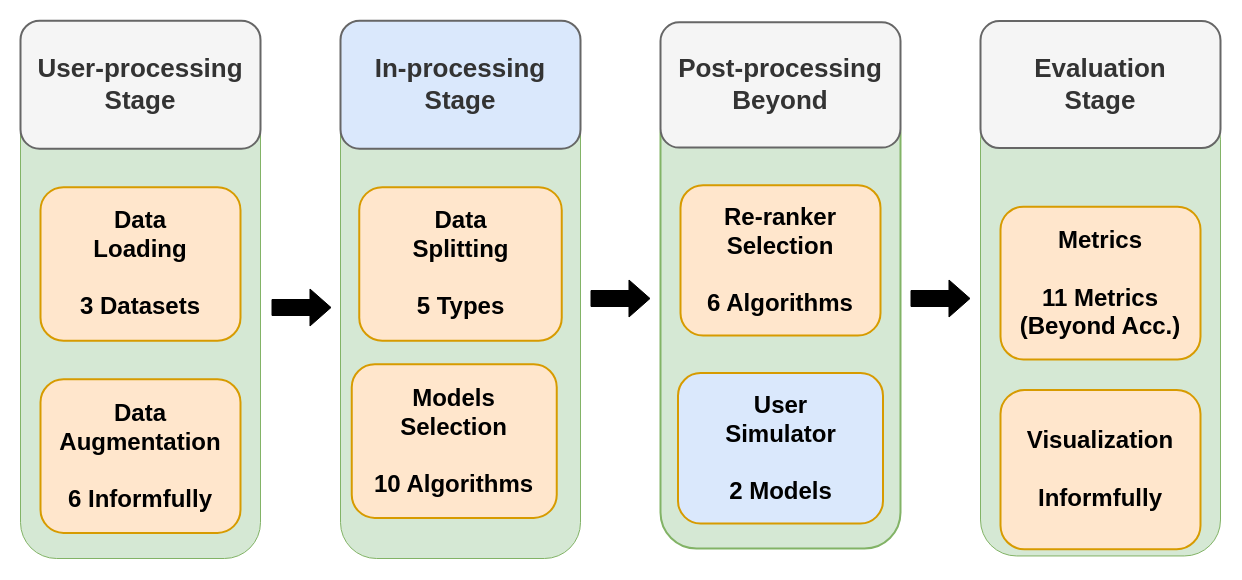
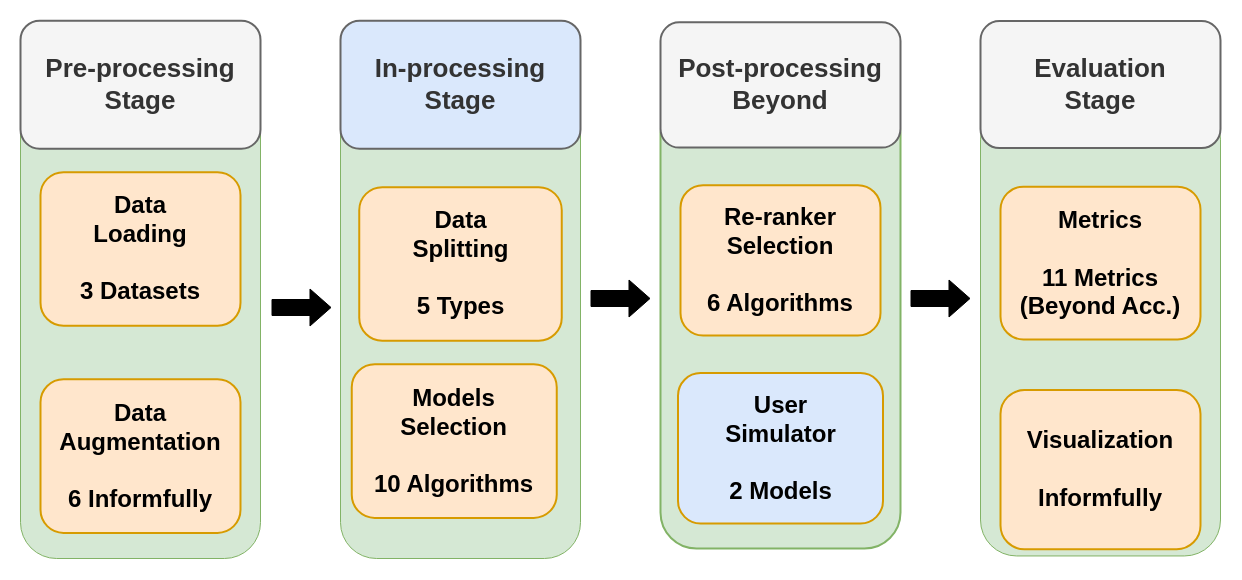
  <mxCell id="0" />
  <mxCell id="1" parent="0" />
  <mxCell id="2" value="" style="group;strokeWidth=2;" parent="1" vertex="1" connectable="0"><mxGeometry x="340" y="97" width="240" height="461" as="geometry" /></mxCell>
  <mxCell id="3" value="" style="rounded=1;whiteSpace=wrap;html=1;fillColor=#d5e8d4;strokeColor=#82b366;" parent="2" vertex="1"><mxGeometry width="240" height="461.0" as="geometry" /></mxCell>
  <mxCell id="4" value="&lt;b&gt;&lt;font style=&quot;font-size: 26px;&quot;&gt;In-processing&lt;br&gt;Stage&lt;/font&gt;&lt;/b&gt;" style="rounded=1;whiteSpace=wrap;html=1;fillColor=#dae8fc;strokeColor=#666666;fontColor=#333333;strokeWidth=2;" parent="2" vertex="1"><mxGeometry y="-76.833" width="240" height="128.056" as="geometry" /></mxCell>
  <mxCell id="5" value="&lt;b&gt;&lt;font style=&quot;font-size: 24px;&quot;&gt;Data &lt;br&gt;Splitting&lt;/font&gt;&lt;/b&gt;&lt;div&gt;&lt;b&gt;&lt;font style=&quot;font-size: 24px;&quot;&gt;&lt;br&gt;5 Types&lt;/font&gt;&lt;/b&gt;&lt;/div&gt;" style="rounded=1;whiteSpace=wrap;html=1;fillColor=#ffe6cc;strokeColor=#d79b00;strokeWidth=2;" parent="2" vertex="1"><mxGeometry x="18.75" y="89.639" width="202.5" height="153.667" as="geometry" /></mxCell>
  <mxCell id="6" value="&lt;b&gt;&lt;font&gt;&lt;font style=&quot;font-size: 24px;&quot;&gt;Models&lt;br&gt;Selection&lt;/font&gt;&lt;/font&gt;&lt;/b&gt;&lt;div&gt;&lt;b&gt;&lt;font&gt;&lt;font style=&quot;font-size: 24px;&quot;&gt;&lt;br&gt;10 Algorithms&lt;/font&gt;&lt;/font&gt;&lt;/b&gt;&lt;/div&gt;" style="rounded=1;whiteSpace=wrap;html=1;fillColor=#ffe6cc;strokeColor=#d79b00;strokeWidth=2;" parent="2" vertex="1"><mxGeometry x="11.25" y="266.722" width="205" height="153.667" as="geometry" /></mxCell>
  <mxCell id="7" value="" style="group" vertex="1" connectable="0" parent="1"><mxGeometry x="271" y="298" width="699" height="9" as="geometry" /></mxCell>
  <mxCell id="8" value="" style="shape=flexArrow;endArrow=classic;html=1;rounded=0;width=16;endSize=6.67;fillColor=#000000;" edge="1" parent="7"><mxGeometry width="50" height="50" relative="1" as="geometry"><mxPoint y="9" as="sourcePoint" /><mxPoint x="60" y="9" as="targetPoint" /></mxGeometry></mxCell>
  <mxCell id="9" value="" style="shape=flexArrow;endArrow=classic;html=1;rounded=0;width=16;endSize=6.67;fillColor=#000000;" edge="1" parent="7"><mxGeometry width="50" height="50" relative="1" as="geometry"><mxPoint x="319" as="sourcePoint" /><mxPoint x="379" as="targetPoint" /></mxGeometry></mxCell>
  <mxCell id="10" value="" style="shape=flexArrow;endArrow=classic;html=1;rounded=0;width=16;endSize=6.67;fillColor=#000000;" edge="1" parent="7"><mxGeometry width="50" height="50" relative="1" as="geometry"><mxPoint x="639" as="sourcePoint" /><mxPoint x="699" as="targetPoint" /></mxGeometry></mxCell>
  <mxCell id="11" value="" style="group" vertex="1" connectable="0" parent="1"><mxGeometry x="20" y="97" width="240" height="461" as="geometry" /></mxCell>
  <mxCell id="12" value="" style="group;strokeWidth=2;" parent="11" vertex="1" connectable="0"><mxGeometry width="240" height="461.0" as="geometry" /></mxCell>
  <mxCell id="13" value="" style="rounded=1;whiteSpace=wrap;html=1;fillColor=#d5e8d4;strokeColor=#82b366;" parent="12" vertex="1"><mxGeometry width="240" height="461.0" as="geometry" /></mxCell>
- <mxCell id="14" value="&lt;b&gt;&lt;font style=&quot;font-size: 26px;&quot;&gt;User-processing Stage&lt;/font&gt;&lt;/b&gt;" style="rounded=1;whiteSpace=wrap;html=1;fillColor=#f5f5f5;strokeColor=#666666;fontColor=#333333;strokeWidth=2;" parent="12" vertex="1"><mxGeometry y="-76.833" width="240" height="128.056" as="geometry" /></mxCell>
- <mxCell id="15" value="&lt;font style=&quot;font-size: 24px;&quot;&gt;&lt;b style=&quot;&quot;&gt;Data&lt;br&gt;Loading&lt;br&gt;&lt;br&gt;&lt;/b&gt;&lt;/font&gt;&lt;div&gt;&lt;font style=&quot;font-size: 24px;&quot;&gt;&lt;b style=&quot;&quot;&gt;3 Datasets&lt;/b&gt;&lt;/font&gt;&lt;/div&gt;" style="rounded=1;whiteSpace=wrap;html=1;fillColor=#ffe6cc;strokeColor=#d79b00;strokeWidth=2;" parent="12" vertex="1"><mxGeometry x="20" y="89.639" width="200" height="153.667" as="geometry" /></mxCell>
+ <mxCell id="14" value="&lt;b&gt;&lt;font style=&quot;font-size: 26px;&quot;&gt;Pre-processing Stage&lt;/font&gt;&lt;/b&gt;" style="rounded=1;whiteSpace=wrap;html=1;fillColor=#f5f5f5;strokeColor=#666666;fontColor=#333333;strokeWidth=2;" parent="12" vertex="1"><mxGeometry y="-76.833" width="240" height="128.056" as="geometry" /></mxCell>
+ <mxCell id="15" value="&lt;font style=&quot;font-size: 24px;&quot;&gt;&lt;b style=&quot;&quot;&gt;Data&lt;br&gt;Loading&lt;br&gt;&lt;br&gt;&lt;/b&gt;&lt;/font&gt;&lt;div&gt;&lt;font style=&quot;font-size: 24px;&quot;&gt;&lt;b style=&quot;&quot;&gt;3 Datasets&lt;/b&gt;&lt;/font&gt;&lt;/div&gt;" style="rounded=1;whiteSpace=wrap;html=1;fillColor=#ffe6cc;strokeColor=#d79b00;strokeWidth=2;" parent="12" vertex="1"><mxGeometry x="20" y="74.639" width="200" height="153.667" as="geometry" /></mxCell>
  <mxCell id="16" value="&lt;font style=&quot;font-size: 24px;&quot;&gt;&lt;span style=&quot;font-weight: bold;&quot;&gt;Data&lt;br&gt;&lt;/span&gt;&lt;span style=&quot;font-weight: bold;&quot;&gt;Augmentation&lt;br&gt;&lt;br&gt;6 Informfully&lt;/span&gt;&lt;/font&gt;" style="rounded=1;whiteSpace=wrap;html=1;fillColor=#ffe6cc;strokeColor=#d79b00;strokeWidth=2;" parent="11" vertex="1"><mxGeometry x="20" y="281.722" width="200" height="153.667" as="geometry" /></mxCell>
  <mxCell id="17" value="" style="group" vertex="1" connectable="0" parent="1"><mxGeometry x="660" y="97" width="240" height="451" as="geometry" /></mxCell>
  <mxCell id="18" value="" style="group;strokeWidth=2;" parent="17" vertex="1" connectable="0"><mxGeometry width="240" height="451" as="geometry" /></mxCell>
  <mxCell id="19" value="" style="rounded=1;whiteSpace=wrap;html=1;fillColor=#d5e8d4;strokeColor=#82b366;strokeWidth=2;" parent="18" vertex="1"><mxGeometry width="240" height="451" as="geometry" /></mxCell>
  <mxCell id="20" value="&lt;b&gt;&lt;font style=&quot;font-size: 26px;&quot;&gt;Post-processing Beyond&lt;/font&gt;&lt;/b&gt;" style="rounded=1;whiteSpace=wrap;html=1;fillColor=#f5f5f5;strokeColor=#666666;fontColor=#333333;strokeWidth=2;" parent="18" vertex="1"><mxGeometry y="-75.167" width="240" height="125.278" as="geometry" /></mxCell>
  <mxCell id="21" value="&lt;b style=&quot;&quot;&gt;&lt;font style=&quot;font-size: 24px;&quot;&gt;User&lt;br&gt;Simulator&lt;/font&gt;&lt;/b&gt;&lt;div&gt;&lt;b style=&quot;&quot;&gt;&lt;font style=&quot;font-size: 24px;&quot;&gt;&lt;br&gt;2 Models&lt;/font&gt;&lt;/b&gt;&lt;/div&gt;" style="rounded=1;whiteSpace=wrap;html=1;fillColor=#dae8fc;strokeColor=#d79b00;strokeWidth=2;" parent="18" vertex="1"><mxGeometry x="17.5" y="275.611" width="205" height="150.333" as="geometry" /></mxCell>
  <mxCell id="22" value="&lt;b&gt;&lt;font style=&quot;font-size: 24px;&quot;&gt;Re-ranker&lt;br&gt;Selection&lt;/font&gt;&lt;/b&gt;&lt;div&gt;&lt;span style=&quot;font-size: 24px;&quot;&gt;&lt;b&gt;&lt;br&gt;&lt;/b&gt;&lt;/span&gt;&lt;div&gt;&lt;b&gt;&lt;font style=&quot;font-size: 24px;&quot;&gt;6 Algorithms&lt;/font&gt;&lt;/b&gt;&lt;/div&gt;&lt;/div&gt;" style="rounded=1;whiteSpace=wrap;html=1;fillColor=#ffe6cc;strokeColor=#d79b00;strokeWidth=2;" parent="18" vertex="1"><mxGeometry x="20" y="87.694" width="200" height="150.333" as="geometry" /></mxCell>
  <mxCell id="23" value="" style="group" vertex="1" connectable="0" parent="1"><mxGeometry x="980" y="97" width="240" height="461" as="geometry" /></mxCell>
  <mxCell id="24" value="" style="group;strokeWidth=2;" parent="23" vertex="1" connectable="0"><mxGeometry width="240" height="461" as="geometry" /></mxCell>
  <mxCell id="25" value="" style="rounded=1;whiteSpace=wrap;html=1;fillColor=#d5e8d4;strokeColor=#82b366;" parent="24" vertex="1"><mxGeometry y="6.316" width="240" height="452.137" as="geometry" /></mxCell>
  <mxCell id="26" value="&lt;b&gt;&lt;font style=&quot;font-size: 26px;&quot;&gt;Evaluation&lt;br&gt;Stage&lt;/font&gt;&lt;/b&gt;" style="rounded=1;whiteSpace=wrap;html=1;fillColor=#f5f5f5;strokeColor=#666666;fontColor=#333333;strokeWidth=2;" parent="24" vertex="1"><mxGeometry y="-76.409" width="240" height="126.928" as="geometry" /></mxCell>
- <mxCell id="27" value="&lt;font style=&quot;font-weight: bold; font-size: 24px;&quot;&gt;Metrics&lt;/font&gt;&lt;div&gt;&lt;font style=&quot;font-weight: bold; font-size: 24px;&quot;&gt;&lt;br&gt;11 Metrics (Beyond Acc.)&lt;/font&gt;&lt;/div&gt;" style="rounded=1;whiteSpace=wrap;html=1;fillColor=#ffe6cc;strokeColor=#d79b00;strokeWidth=2;" parent="24" vertex="1"><mxGeometry x="20" y="109.144" width="200" height="152.818" as="geometry" /></mxCell>
+ <mxCell id="27" value="&lt;font style=&quot;font-weight: bold; font-size: 24px;&quot;&gt;Metrics&lt;/font&gt;&lt;div&gt;&lt;font style=&quot;font-weight: bold; font-size: 24px;&quot;&gt;&lt;br&gt;11 Metrics (Beyond Acc.)&lt;/font&gt;&lt;/div&gt;" style="rounded=1;whiteSpace=wrap;html=1;fillColor=#ffe6cc;strokeColor=#d79b00;strokeWidth=2;" parent="24" vertex="1"><mxGeometry x="20" y="89.144" width="200" height="152.818" as="geometry" /></mxCell>
  <mxCell id="28" value="&lt;font style=&quot;font-weight: bold; font-size: 24px;&quot;&gt;Visualization&lt;br&gt;&lt;br&gt;&lt;/font&gt;&lt;div&gt;&lt;font style=&quot;font-weight: bold; font-size: 24px;&quot;&gt;Informfully&lt;/font&gt;&lt;/div&gt;" style="rounded=1;whiteSpace=wrap;html=1;fillColor=#ffe6cc;strokeColor=#d79b00;strokeWidth=2;" parent="23" vertex="1"><mxGeometry x="20" y="292.619" width="200" height="159.185" as="geometry" /></mxCell>
